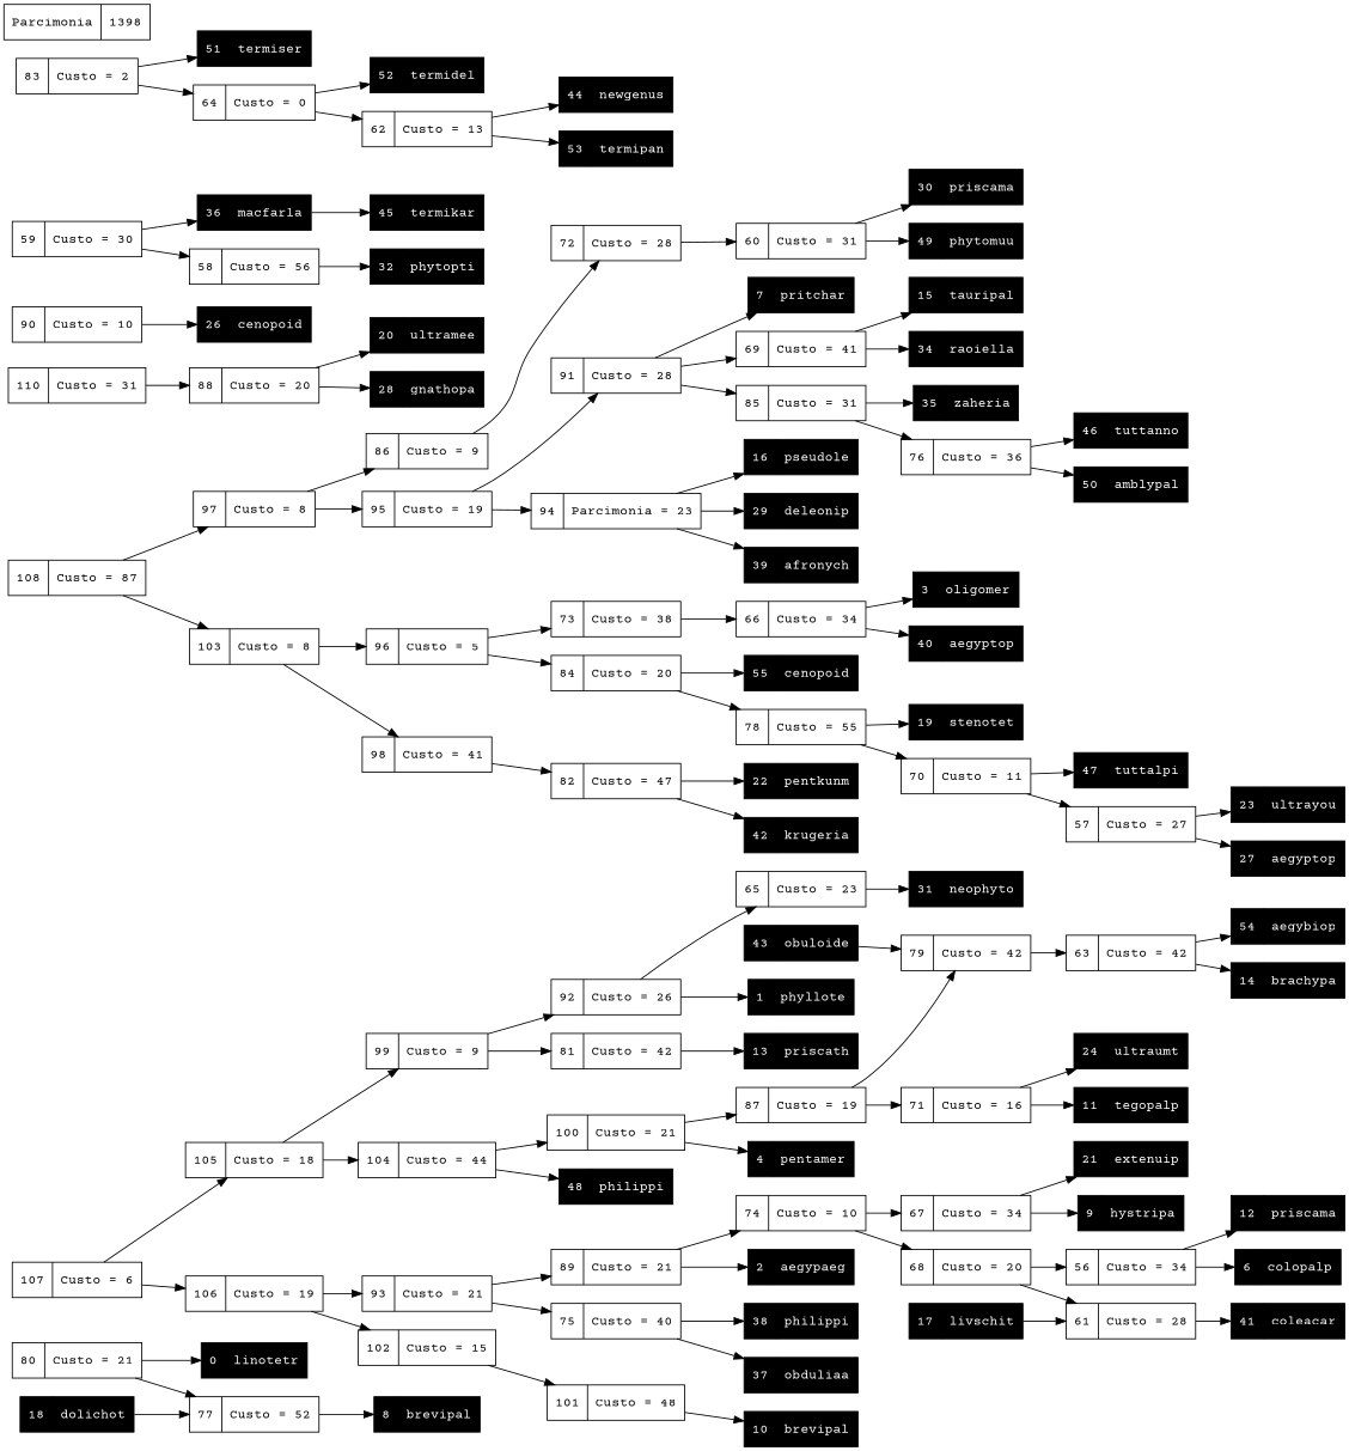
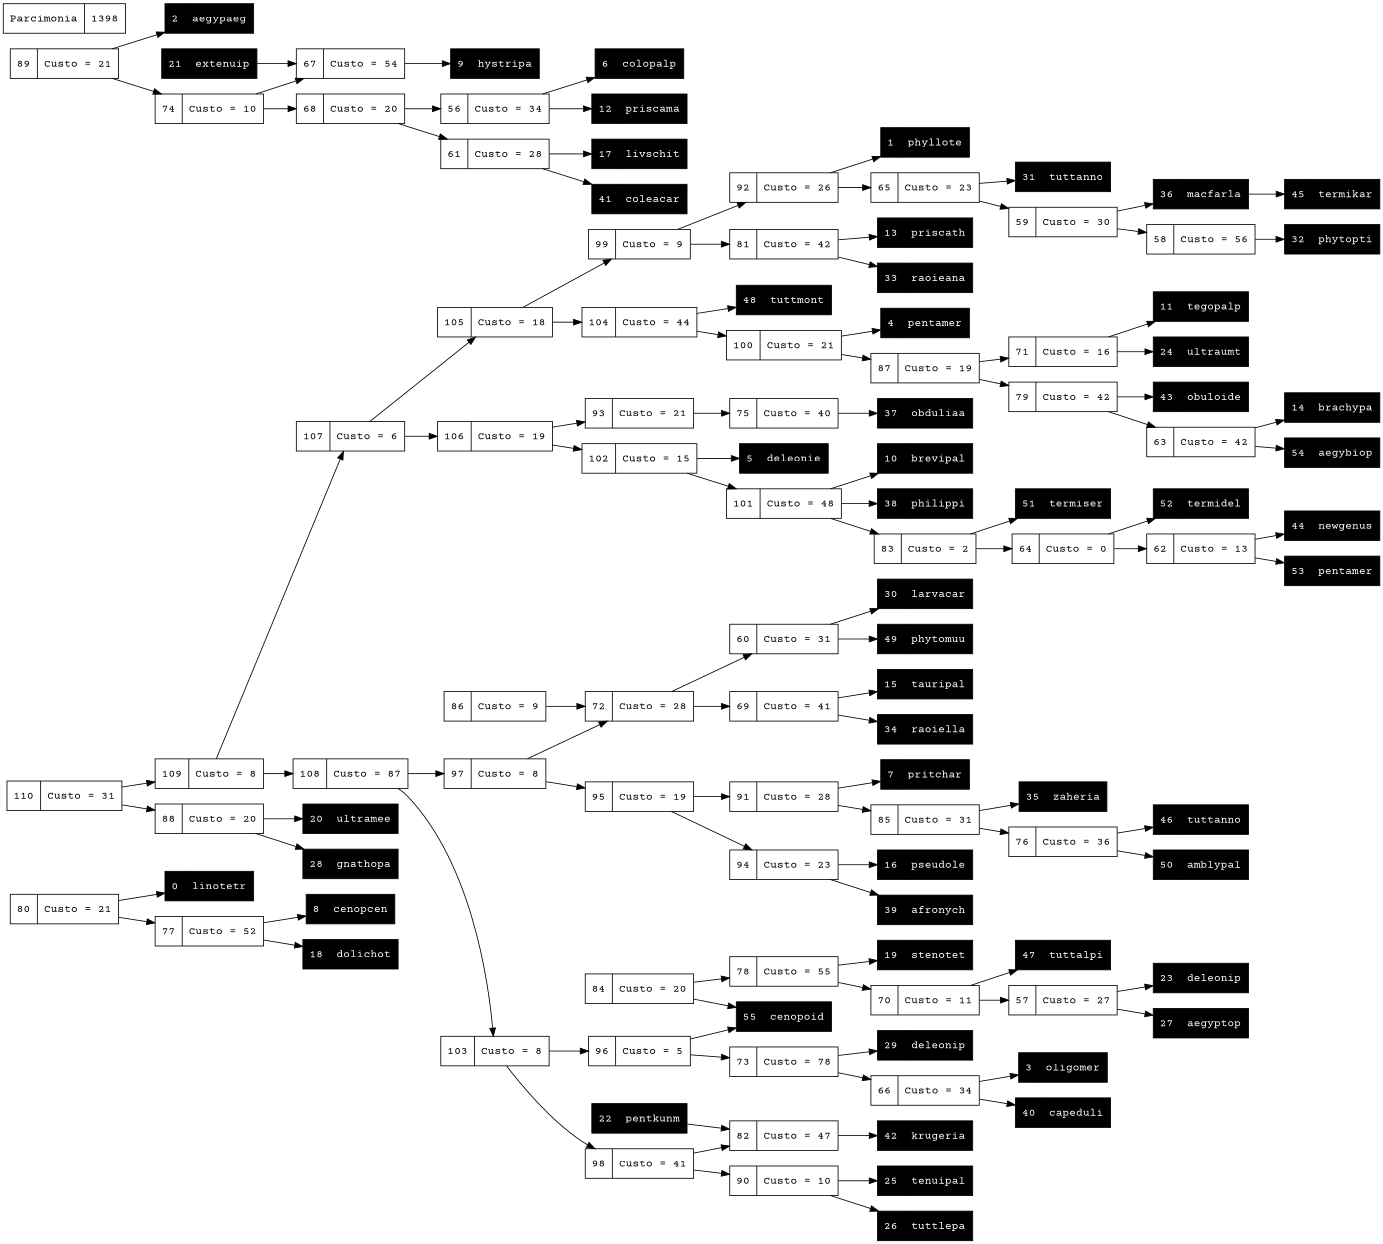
  digraph {
    fontname="Courier Prime"
    rankdir=LR
    node [fontname="Courier Prime" shape=record]
    edge [fontname="Courier Prime"]
    n1 [color=black fontcolor=white fontsize=14 height=0.5 label="{0 | linotetr}" style=filled]
    n2 [color=black fontcolor=white fontsize=14 height=0.5 label="{1 | phyllote}" style=filled]
    n3 [color=black fontcolor=white fontsize=14 height=0.5 label="{2 | aegypaeg}" style=filled]
    n4 [color=black fontcolor=white fontsize=14 height=0.5 label="{3 | oligomer}" style=filled]
    n5 [color=black fontcolor=white fontsize=14 height=0.5 label="{4 | pentamer}" style=filled]
+   n6 [color=black fontcolor=white fontsize=14 height=0.5 label="{5 | deleonie}" style=filled]
    n7 [color=black fontcolor=white fontsize=14 height=0.5 label="{6 | colopalp}" style=filled]
    n8 [color=black fontcolor=white fontsize=14 height=0.5 label="{7 | pritchar}" style=filled]
-   n9 [color=black fontcolor=white fontsize=14 height=0.5 label="{8 | brevipal}" style=filled]
+   n9 [color=black fontcolor=white fontsize=14 height=0.5 label="{8 | cenopcen}" style=filled]
    n10 [color=black fontcolor=white fontsize=14 height=0.5 label="{9 | hystripa}" style=filled]
    n11 [color=black fontcolor=white fontsize=14 height=0.5 label="{10 | brevipal}" style=filled]
    n12 [color=black fontcolor=white fontsize=14 height=0.5 label="{11 | tegopalp}" style=filled]
    n13 [color=black fontcolor=white fontsize=14 height=0.5 label="{12 | priscama}" style=filled]
    n14 [color=black fontcolor=white fontsize=14 height=0.5 label="{13 | priscath}" style=filled]
    n15 [color=black fontcolor=white fontsize=14 height=0.5 label="{14 | brachypa}" style=filled]
    n16 [color=black fontcolor=white fontsize=14 height=0.5 label="{15 | tauripal}" style=filled]
    n17 [color=black fontcolor=white fontsize=14 height=0.5 label="{16 | pseudole}" style=filled]
    n18 [color=black fontcolor=white fontsize=14 height=0.5 label="{17 | livschit}" style=filled]
    n19 [color=black fontcolor=white fontsize=14 height=0.5 label="{18 | dolichot}" style=filled]
    n20 [color=black fontcolor=white fontsize=14 height=0.5 label="{19 | stenotet}" style=filled]
    n21 [color=black fontcolor=white fontsize=14 height=0.5 label="{20 | ultramee}" style=filled]
    n22 [color=black fontcolor=white fontsize=14 height=0.5 label="{21 | extenuip}" style=filled]
    n23 [color=black fontcolor=white fontsize=14 height=0.5 label="{22 | pentkunm}" style=filled]
-   n24 [color=black fontcolor=white fontsize=14 height=0.5 label="{23 | ultrayou}" style=filled]
+   n24 [color=black fontcolor=white fontsize=14 height=0.5 label="{23 | deleonip}" style=filled]
    n25 [color=black fontcolor=white fontsize=14 height=0.5 label="{24 | ultraumt}" style=filled]
-   n27 [color=black fontcolor=white fontsize=14 height=0.5 label="{26 | cenopoid}" style=filled]
+   n26 [color=black fontcolor=white fontsize=14 height=0.5 label="{25 | tenuipal}" style=filled]
+   n27 [color=black fontcolor=white fontsize=14 height=0.5 label="{26 | tuttlepa}" style=filled]
    n28 [color=black fontcolor=white fontsize=14 height=0.5 label="{27 | aegyptop}" style=filled]
    n29 [color=black fontcolor=white fontsize=14 height=0.5 label="{28 | gnathopa}" style=filled]
    n30 [color=black fontcolor=white fontsize=14 height=0.5 label="{29 | deleonip}" style=filled]
-   n31 [color=black fontcolor=white fontsize=14 height=0.5 label="{30 | priscama}" style=filled]
-   n32 [color=black fontcolor=white fontsize=14 height=0.5 label="{31 | neophyto}" style=filled]
+   n31 [color=black fontcolor=white fontsize=14 height=0.5 label="{30 | larvacar}" style=filled]
+   n32 [color=black fontcolor=white fontsize=14 height=0.5 label="{31 | tuttanno}" style=filled]
    n33 [color=black fontcolor=white fontsize=14 height=0.5 label="{32 | phytopti}" style=filled]
+   n34 [color=black fontcolor=white fontsize=14 height=0.5 label="{33 | raoieana}" style=filled]
    n35 [color=black fontcolor=white fontsize=14 height=0.5 label="{34 | raoiella}" style=filled]
    n36 [color=black fontcolor=white fontsize=14 height=0.5 label="{35 | zaheria}" style=filled]
    n37 [color=black fontcolor=white fontsize=14 height=0.5 label="{36 | macfarla}" style=filled]
    n38 [color=black fontcolor=white fontsize=14 height=0.5 label="{45 | termikar}" style=filled]
    n39 [color=black fontcolor=white fontsize=14 height=0.5 label="{37 | obduliaa}" style=filled]
    n40 [color=black fontcolor=white fontsize=14 height=0.5 label="{38 | philippi}" style=filled]
    n41 [color=black fontcolor=white fontsize=14 height=0.5 label="{39 | afronych}" style=filled]
-   n42 [color=black fontcolor=white fontsize=14 height=0.5 label="{40 | aegyptop}" style=filled]
+   n42 [color=black fontcolor=white fontsize=14 height=0.5 label="{40 | capeduli}" style=filled]
    n43 [color=black fontcolor=white fontsize=14 height=0.5 label="{41 | coleacar}" style=filled]
    n44 [color=black fontcolor=white fontsize=14 height=0.5 label="{42 | krugeria}" style=filled]
    n45 [color=black fontcolor=white fontsize=14 height=0.5 label="{43 | obuloide}" style=filled]
    n46 [color=black fontcolor=white fontsize=14 height=0.5 label="{44 | newgenus}" style=filled]
    n47 [color=black fontcolor=white fontsize=14 height=0.5 label="{46 | tuttanno}" style=filled]
    n48 [color=black fontcolor=white fontsize=14 height=0.5 label="{47 | tuttalpi}" style=filled]
-   n49 [color=black fontcolor=white fontsize=14 height=0.5 label="{48 | philippi}" style=filled]
+   n49 [color=black fontcolor=white fontsize=14 height=0.5 label="{48 | tuttmont}" style=filled]
    n50 [color=black fontcolor=white fontsize=14 height=0.5 label="{49 | phytomuu}" style=filled]
    n51 [color=black fontcolor=white fontsize=14 height=0.5 label="{50 | amblypal}" style=filled]
    n52 [color=black fontcolor=white fontsize=14 height=0.5 label="{51 | termiser}" style=filled]
    n53 [color=black fontcolor=white fontsize=14 height=0.5 label="{52 | termidel}" style=filled]
-   n54 [color=black fontcolor=white fontsize=14 height=0.5 label="{53 | termipan}" style=filled]
+   n54 [color=black fontcolor=white fontsize=14 height=0.5 label="{53 | pentamer}" style=filled]
    n55 [color=black fontcolor=white fontsize=14 height=0.5 label="{54 | aegybiop}" style=filled]
    n56 [color=black fontcolor=white fontsize=14 height=0.5 label="{55 | cenopoid}" style=filled]
    n57 [label="{56|Custo = 34}"]
    n58 [label="{57|Custo = 27}"]
    n59 [label="{58|Custo = 56}"]
    n60 [label="{59|Custo = 30}"]
    n61 [label="{60|Custo = 31}"]
    n62 [label="{61|Custo = 28}"]
    n63 [label="{62|Custo = 13}"]
    n64 [label="{63|Custo = 42}"]
    n65 [label="{64|Custo = 0}"]
    n66 [label="{65|Custo = 23}"]
    n67 [label="{66|Custo = 34}"]
-   n68 [label="{67|Custo = 34}"]
+   n68 [label="{67|Custo = 54}"]
    n69 [label="{68|Custo = 20}"]
    n70 [label="{69|Custo = 41}"]
    n71 [label="{70|Custo = 11}"]
    n72 [label="{71|Custo = 16}"]
    n73 [label="{72|Custo = 28}"]
-   n74 [label="{73|Custo = 38}"]
+   n74 [label="{73|Custo = 78}"]
    n75 [label="{74|Custo = 10}"]
    n76 [label="{75|Custo = 40}"]
    n77 [label="{76|Custo = 36}"]
    n78 [label="{77|Custo = 52}"]
    n79 [label="{78|Custo = 55}"]
    n80 [label="{79|Custo = 42}"]
    n81 [label="{80|Custo = 21}"]
    n82 [label="{81|Custo = 42}"]
    n83 [label="{82|Custo = 47}"]
    n84 [label="{83|Custo = 2}"]
    n85 [label="{84|Custo = 20}"]
    n86 [label="{85|Custo = 31}"]
    n87 [label="{86|Custo = 9}"]
    n88 [label="{87|Custo = 19}"]
    n89 [label="{88|Custo = 20}"]
    n90 [label="{89|Custo = 21}"]
    n91 [label="{90|Custo = 10}"]
    n92 [label="{91|Custo = 28}"]
    n93 [label="{92|Custo = 26}"]
    n94 [label="{93|Custo = 21}"]
-   n95 [label="{94|Parcimonia = 23}"]
+   n95 [label="{94|Custo = 23}"]
    n96 [label="{95|Custo = 19}"]
    n97 [label="{96|Custo = 5}"]
    n98 [label="{97|Custo = 8}"]
    n99 [label="{98|Custo = 41}"]
    n100 [label="{99|Custo = 9}"]
    n101 [label="{100|Custo = 21}"]
    n102 [label="{101|Custo = 48}"]
    n103 [label="{102|Custo = 15}"]
    n104 [label="{103|Custo = 8}"]
    n105 [label="{104|Custo = 44}"]
    n106 [label="{105|Custo = 18}"]
    n107 [label="{106|Custo = 19}"]
    n108 [label="{107|Custo = 6}"]
    n109 [label="{108|Custo = 87}"]
+   n110 [label="{109|Custo = 8}"]
    n111 [label="{110|Custo = 31}"]
    n112 [label="{Parcimonia|1398}"]
    n37 -> n38
    n57 -> n7
    n57 -> n13
    n58 -> n24
    n58 -> n28
    n59 -> n33
    n60 -> n37
    n60 -> n59
    n61 -> n31
    n61 -> n50
-   n18 -> n62
+   n62 -> n18
    n62 -> n43
    n63 -> n46
    n63 -> n54
    n64 -> n15
    n64 -> n55
    n65 -> n53
    n65 -> n63
    n66 -> n32
+   n66 -> n60
    n67 -> n4
    n67 -> n42
    n68 -> n10
-   n68 -> n22
+   n22 -> n68
    n69 -> n57
    n69 -> n62
    n70 -> n16
    n70 -> n35
    n71 -> n48
    n71 -> n58
    n72 -> n12
    n72 -> n25
    n73 -> n61
-   n92 -> n70
-   n95 -> n30
+   n73 -> n70
+   n74 -> n30
    n74 -> n67
    n75 -> n68
    n75 -> n69
    n76 -> n39
-   n76 -> n40
+   n102 -> n40
    n77 -> n47
    n77 -> n51
    n78 -> n9
-   n19 -> n78
+   n78 -> n19
    n79 -> n20
    n79 -> n71
-   n45 -> n80
+   n80 -> n45
    n80 -> n64
    n81 -> n1
    n81 -> n78
    n82 -> n14
-   n83 -> n23
+   n82 -> n34
+   n23 -> n83
    n83 -> n44
    n84 -> n52
    n84 -> n65
    n85 -> n56
    n85 -> n79
    n86 -> n36
    n86 -> n77
    n87 -> n73
    n88 -> n72
    n88 -> n80
    n89 -> n21
    n89 -> n29
    n90 -> n3
    n90 -> n75
+   n91 -> n26
    n91 -> n27
    n92 -> n8
    n92 -> n86
    n93 -> n2
    n93 -> n66
    n94 -> n76
-   n94 -> n90
    n95 -> n17
    n95 -> n41
    n96 -> n92
    n96 -> n95
    n97 -> n74
-   n97 -> n85
-   n98 -> n87
+   n97 -> n56
+   n98 -> n73
    n98 -> n96
    n99 -> n83
+   n99 -> n91
    n100 -> n82
    n100 -> n93
    n101 -> n5
    n101 -> n88
    n102 -> n11
+   n102 -> n84
+   n103 -> n6
    n103 -> n102
    n104 -> n97
    n104 -> n99
    n105 -> n49
    n105 -> n101
    n106 -> n100
    n106 -> n105
    n107 -> n94
    n107 -> n103
    n108 -> n106
    n108 -> n107
    n109 -> n98
    n109 -> n104
+   n110 -> n108
+   n110 -> n109
    n111 -> n89
+   n111 -> n110
  }
